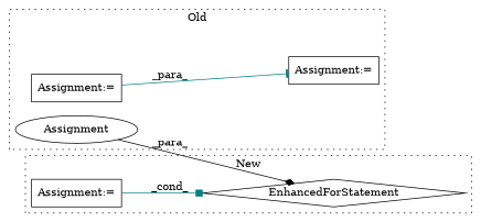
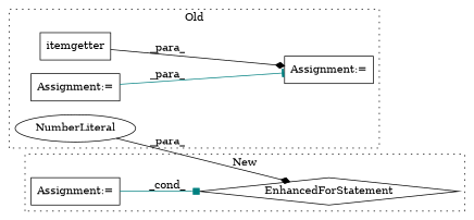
  digraph {
    rankdir=LR
    node [a=7 l=1 s="8236,8312" shape=box]
    edge [arrowhead=diamond color=black]
-   n2 [a=34 label=Assignment s=9026 shape=ellipse]
+   n1 [a=32 l="11,1" label=itemgetter s="9015,9027"]
+   n2 [a=34 label=NumberLiteral s=9026 shape=ellipse]
    n3 [l=2 label="Assignment:=" s=8977]
    n4 [label="Assignment:=" s=8462]
    n5 [a=70 l="57,2" label=EnhancedForStatement shape=diamond]
    n6 [l="57,2" label="Assignment:="]
    subgraph cluster_1 {
      label=Old
      style=dotted
+     n1
      n2
      n3
      n4
    }
    subgraph cluster_2 {
      label=New
      style=dotted
      n5
      n6
    }
+   n1 -> n3 [label=_para_]
    n2 -> n5 [label=_para_]
    n4 -> n3 [arrowhead=tee color=teal label=_para_]
    n6 -> n5 [arrowhead=box color=teal label=_cond_]
  }
